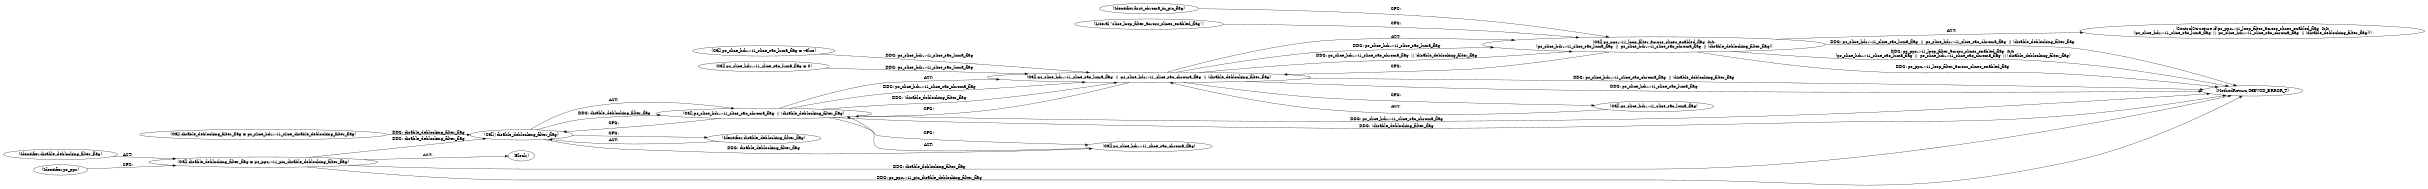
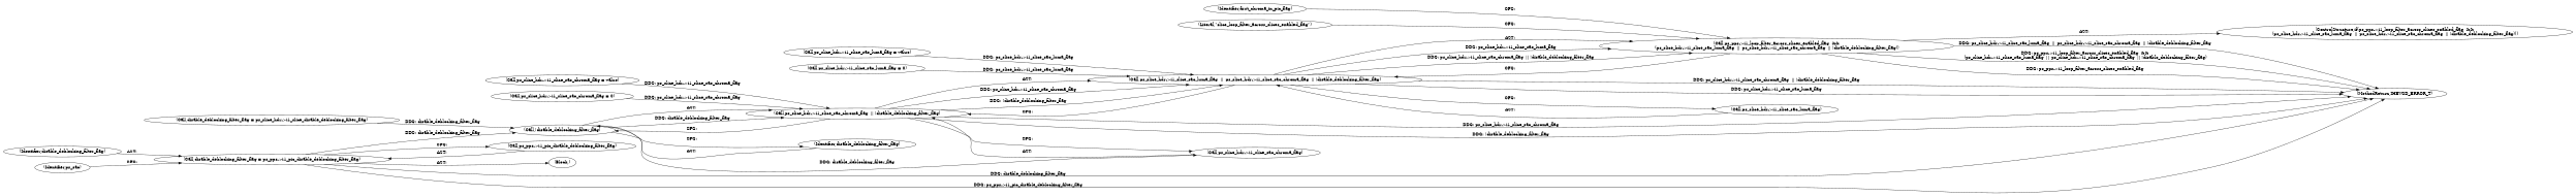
  digraph {
    rankdir=LR
    n1 [label="(Call,disable_deblocking_filter_flag = ps_pps->i1_pic_disable_deblocking_filter_flag)"]
    n2 [label="(Call,!disable_deblocking_filter_flag)"]
+   n3 [label="(Call,ps_pps->i1_pic_disable_deblocking_filter_flag)"]
    n4 [label="(Block,)"]
    n5 [label="(MethodReturn,IHEVCD_ERROR_T)"]
    n6 [label="(Call,ps_slice_hdr->i1_slice_sao_chroma_flag  || !disable_deblocking_filter_flag)"]
    n7 [label="(Identifier,disable_deblocking_filter_flag)"]
    n8 [label="(Call,ps_slice_hdr->i1_slice_sao_chroma_flag)"]
    n9 [label="(Call,ps_slice_hdr->i1_slice_sao_luma_flag  ||  ps_slice_hdr->i1_slice_sao_chroma_flag  || !disable_deblocking_filter_flag)"]
    n10 [label="(Call,ps_pps->i1_loop_filter_across_slices_enabled_flag  &&\n (ps_slice_hdr->i1_slice_sao_luma_flag  ||  ps_slice_hdr->i1_slice_sao_chroma_flag  || !disable_deblocking_filter_flag))"]
    n11 [label="(Call,ps_slice_hdr->i1_slice_sao_luma_flag)"]
    n12 [label="(ControlStructure,if(ps_pps->i1_loop_filter_across_slices_enabled_flag  &&\n (ps_slice_hdr->i1_slice_sao_luma_flag  ||  ps_slice_hdr->i1_slice_sao_chroma_flag  || !disable_deblocking_filter_flag)))"]
    n13 [label="(Identifier,disable_deblocking_filter_flag)"]
    n14 [label="(Call,ps_slice_hdr->i1_slice_sao_luma_flag = value)"]
    n15 [label="(Call,disable_deblocking_filter_flag = ps_slice_hdr->i1_slice_disable_deblocking_filter_flag)"]
    n16 [label="(Identifier,first_chroma_in_pic_flag)"]
-   n17 [label="(Identifier,ps_pps)"]
+   n17 [label="(Identifier,ps_sao)"]
+   n18 [label="(Call,ps_slice_hdr->i1_slice_sao_chroma_flag = value)"]
    n19 [label="(Call,ps_slice_hdr->i1_slice_sao_luma_flag = 0)"]
    n20 [label="(Literal,\"slice_loop_filter_across_slices_enabled_flag\")"]
+   n21 [label="(Call,ps_slice_hdr->i1_slice_sao_chroma_flag = 0)"]
    n1 -> n2 [label="DDG: disable_deblocking_filter_flag"]
+   n1 -> n3 [label="CFG: "]
    n1 -> n4 [label="AST: "]
    n1 -> n5 [label="DDG: disable_deblocking_filter_flag"]
    n1 -> n5 [label="DDG: ps_pps->i1_pic_disable_deblocking_filter_flag"]
    n2 -> n6 [label="AST: "]
    n2 -> n6 [label="DDG: disable_deblocking_filter_flag"]
    n2 -> n7 [label="CFG: "]
    n2 -> n8 [label="DDG: disable_deblocking_filter_flag"]
+   n3 -> n1 [label="AST: "]
    n6 -> n2 [label="CFG: "]
    n6 -> n5 [label="DDG: ps_slice_hdr->i1_slice_sao_chroma_flag"]
    n6 -> n5 [label="DDG: !disable_deblocking_filter_flag"]
    n6 -> n8 [label="CFG: "]
    n6 -> n9 [label="AST: "]
    n6 -> n9 [label="DDG: ps_slice_hdr->i1_slice_sao_chroma_flag"]
    n6 -> n9 [label="DDG: !disable_deblocking_filter_flag"]
    n7 -> n2 [label="AST: "]
    n8 -> n6 [label="AST: "]
    n9 -> n5 [label="DDG: ps_slice_hdr->i1_slice_sao_chroma_flag  || !disable_deblocking_filter_flag"]
    n9 -> n5 [label="DDG: ps_slice_hdr->i1_slice_sao_luma_flag"]
    n9 -> n6 [label="CFG: "]
    n9 -> n10 [label="AST: "]
    n9 -> n10 [label="DDG: ps_slice_hdr->i1_slice_sao_luma_flag"]
    n9 -> n10 [label="DDG: ps_slice_hdr->i1_slice_sao_chroma_flag  || !disable_deblocking_filter_flag"]
    n9 -> n11 [label="CFG: "]
    n10 -> n5 [label="DDG: ps_slice_hdr->i1_slice_sao_luma_flag  ||  ps_slice_hdr->i1_slice_sao_chroma_flag  || !disable_deblocking_filter_flag"]
    n10 -> n5 [label="DDG: ps_pps->i1_loop_filter_across_slices_enabled_flag  &&\n (ps_slice_hdr->i1_slice_sao_luma_flag  ||  ps_slice_hdr->i1_slice_sao_chroma_flag  || !disable_deblocking_filter_flag)"]
    n10 -> n5 [label="DDG: ps_pps->i1_loop_filter_across_slices_enabled_flag"]
    n10 -> n9 [label="CFG: "]
    n10 -> n12 [label="AST: "]
    n11 -> n9 [label="AST: "]
    n13 -> n1 [label="AST: "]
    n14 -> n9 [label="DDG: ps_slice_hdr->i1_slice_sao_luma_flag"]
    n15 -> n2 [label="DDG: disable_deblocking_filter_flag"]
    n16 -> n10 [label="CFG: "]
    n17 -> n1 [label="CFG: "]
+   n18 -> n6 [label="DDG: ps_slice_hdr->i1_slice_sao_chroma_flag"]
    n19 -> n9 [label="DDG: ps_slice_hdr->i1_slice_sao_luma_flag"]
    n20 -> n10 [label="CFG: "]
+   n21 -> n6 [label="DDG: ps_slice_hdr->i1_slice_sao_chroma_flag"]
  }
